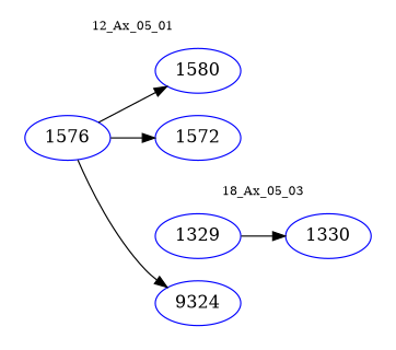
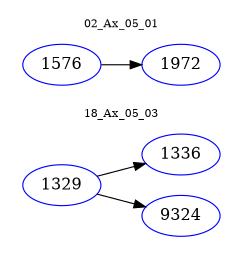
  digraph {
    rankdir=LR
    node [color=blue]
    edge [color=black]
    n1 [label=1329]
    n2 [label=9324]
-   n3 [label=1330]
+   n3 [label=1336]
    n4 [label=1576]
-   n5 [label=1572]
-   n6 [label=1580]
+   n5 [label=1972]
    subgraph cluster_1 {
      color=white
      fontsize=10
      label="18_Ax_05_03"
      n1
      n2
      n3
    }
    subgraph cluster_2 {
      color=white
      fontsize=10
-     label="12_Ax_05_01"
+     label="02_Ax_05_01"
      n4
      n5
-     n6
    }
-   n4 -> n2
+   n1 -> n2
    n1 -> n3
    n4 -> n5
-   n4 -> n6
  }
